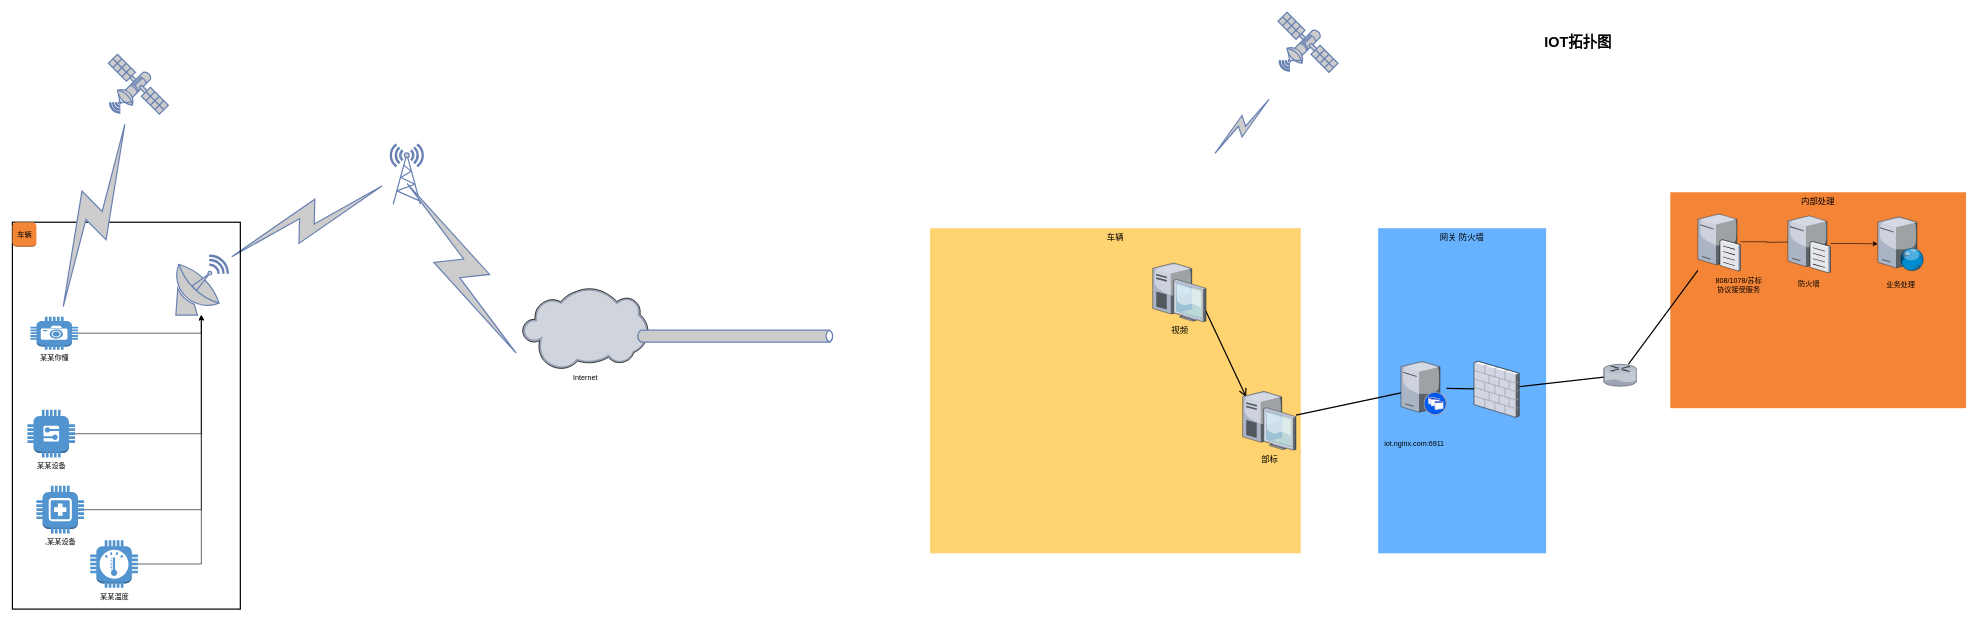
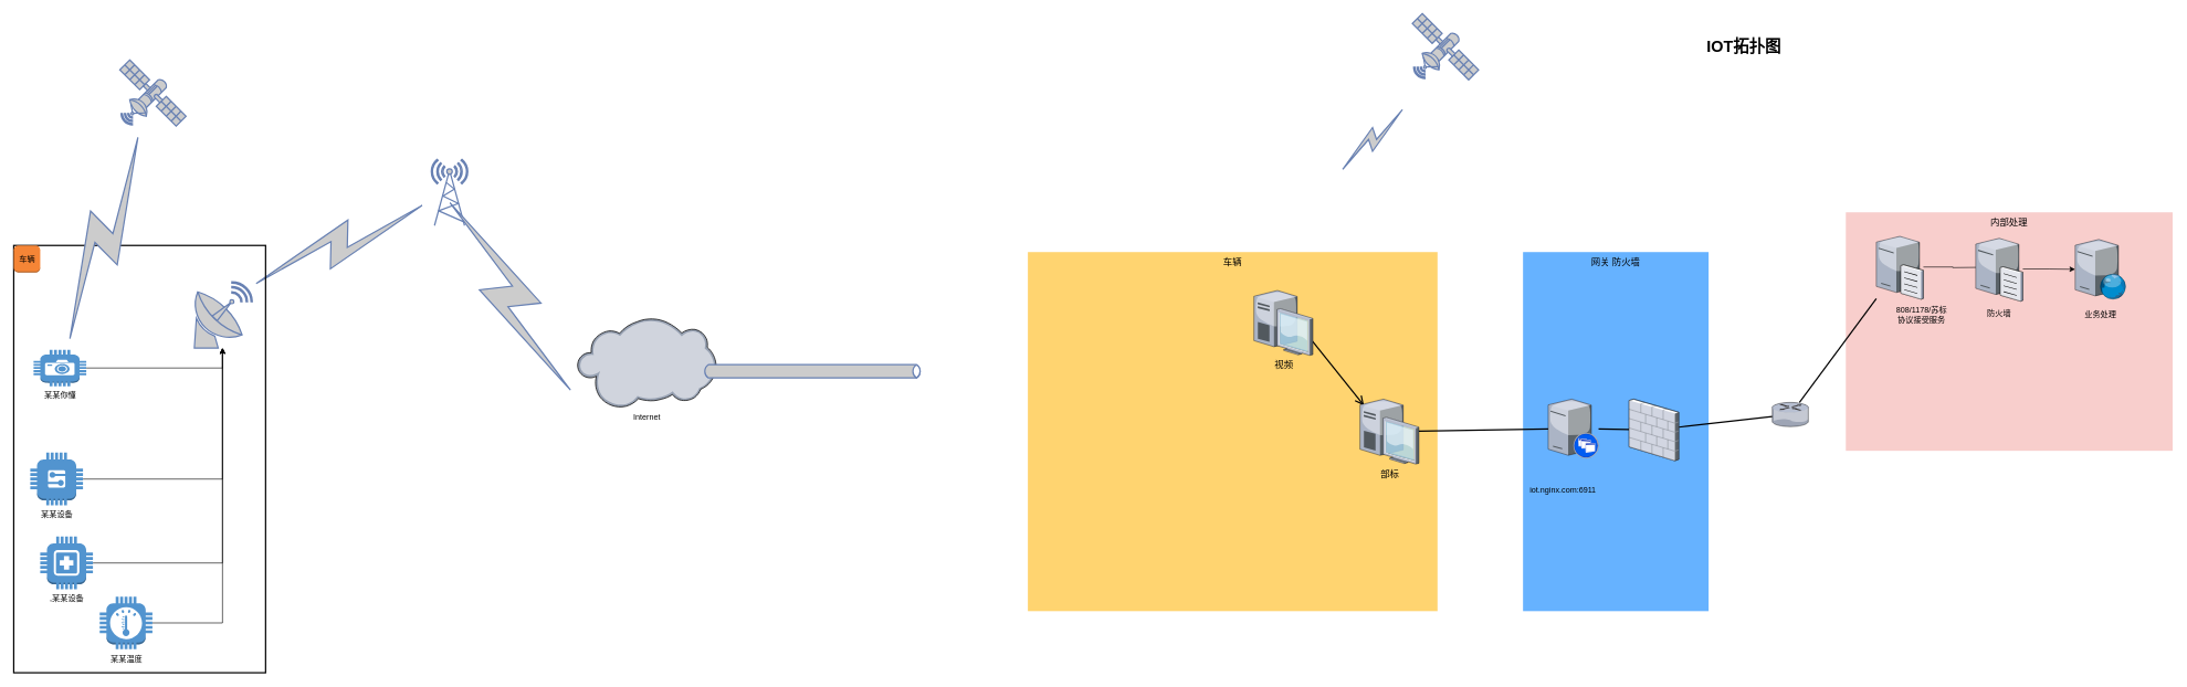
  <mxCell id="0" style=";html=1;" />
  <mxCell id="1" style=";html=1;" parent="0" />
- <mxCell id="2" value="内部处理" style="whiteSpace=wrap;html=1;fillColor=#f58536;fontSize=14;strokeColor=none;verticalAlign=top;" parent="1" vertex="1"><mxGeometry x="2784" y="320" width="493" height="360" as="geometry" /></mxCell>
+ <mxCell id="2" value="内部处理" style="whiteSpace=wrap;html=1;fillColor=#f8cecc;fontSize=14;strokeColor=none;verticalAlign=top;" parent="1" vertex="1"><mxGeometry x="2784" y="320" width="493" height="360" as="geometry" /></mxCell>
  <mxCell id="3" value="网关 防火墙" style="whiteSpace=wrap;html=1;fillColor=#66b2ff;fontSize=14;strokeColor=none;verticalAlign=top;" parent="1" vertex="1"><mxGeometry x="2297" y="380" width="280" height="542" as="geometry" /></mxCell>
  <mxCell id="4" value="车辆" style="whiteSpace=wrap;html=1;fillColor=#FFD470;gradientColor=none;fontSize=14;strokeColor=none;verticalAlign=top;" parent="1" vertex="1"><mxGeometry x="1550" y="380" width="618" height="542" as="geometry" /></mxCell>
  <mxCell id="5" style="edgeStyle=none;rounded=0;html=1;startSize=10;endSize=10;jettySize=auto;orthogonalLoop=1;fontSize=14;endArrow=open;endFill=0;strokeWidth=2;exitX=0.958;exitY=0.744;exitDx=0;exitDy=0;exitPerimeter=0;entryX=0.069;entryY=0.098;entryDx=0;entryDy=0;entryPerimeter=0;" parent="1" source="6" target="8" edge="1"><mxGeometry relative="1" as="geometry" /></mxCell>
- <mxCell id="6" value="视频" style="verticalLabelPosition=bottom;aspect=fixed;html=1;verticalAlign=top;strokeColor=none;shape=mxgraph.citrix.desktop;fillColor=#66B2FF;gradientColor=#0066CC;fontSize=14;" parent="1" vertex="1"><mxGeometry x="1921" y="438" width="89" height="98" as="geometry" /></mxCell>
+ <mxCell id="6" value="视频" style="verticalLabelPosition=bottom;aspect=fixed;html=1;verticalAlign=top;strokeColor=none;shape=mxgraph.citrix.desktop;fillColor=#66B2FF;gradientColor=#0066CC;fontSize=14;" parent="1" vertex="1"><mxGeometry x="1891" y="438" width="89" height="98" as="geometry" /></mxCell>
  <mxCell id="7" style="edgeStyle=none;rounded=0;html=1;startSize=10;endSize=10;jettySize=auto;orthogonalLoop=1;fontSize=14;endArrow=none;endFill=0;strokeWidth=2;" parent="1" source="8" target="10" edge="1"><mxGeometry relative="1" as="geometry" /></mxCell>
- <mxCell id="8" value="部标" style="verticalLabelPosition=bottom;aspect=fixed;html=1;verticalAlign=top;strokeColor=none;shape=mxgraph.citrix.desktop;fillColor=#66B2FF;gradientColor=#0066CC;fontSize=14;" parent="1" vertex="1"><mxGeometry x="2071" y="652" width="89" height="98" as="geometry" /></mxCell>
+ <mxCell id="8" value="部标" style="verticalLabelPosition=bottom;aspect=fixed;html=1;verticalAlign=top;strokeColor=none;shape=mxgraph.citrix.desktop;fillColor=#66B2FF;gradientColor=#0066CC;fontSize=14;" parent="1" vertex="1"><mxGeometry x="2051" y="602" width="89" height="98" as="geometry" /></mxCell>
  <mxCell id="9" style="edgeStyle=none;rounded=0;html=1;startSize=10;endSize=10;jettySize=auto;orthogonalLoop=1;fontSize=14;endArrow=none;endFill=0;strokeWidth=2;" parent="1" source="10" target="14" edge="1"><mxGeometry relative="1" as="geometry" /></mxCell>
  <mxCell id="10" value="" style="verticalLabelPosition=bottom;aspect=fixed;html=1;verticalAlign=top;strokeColor=none;shape=mxgraph.citrix.xenapp_server;fillColor=#66B2FF;gradientColor=#0066CC;fontSize=14;" parent="1" vertex="1"><mxGeometry x="2335" y="602" width="76" height="89" as="geometry" /></mxCell>
  <mxCell id="11" style="edgeStyle=none;rounded=0;html=1;startSize=10;endSize=10;jettySize=auto;orthogonalLoop=1;fontSize=14;endArrow=none;endFill=0;strokeWidth=2;" parent="1" source="12" target="18" edge="1"><mxGeometry relative="1" as="geometry"><mxPoint x="2875" y="564.709" as="targetPoint" /></mxGeometry></mxCell>
  <mxCell id="12" value="" style="verticalLabelPosition=bottom;aspect=fixed;html=1;verticalAlign=top;strokeColor=none;shape=mxgraph.citrix.router;fillColor=#66B2FF;gradientColor=#0066CC;fontSize=14;" parent="1" vertex="1"><mxGeometry x="2673" y="607" width="55" height="36.5" as="geometry" /></mxCell>
  <mxCell id="13" style="edgeStyle=none;rounded=0;html=1;startSize=10;endSize=10;jettySize=auto;orthogonalLoop=1;fontSize=14;endArrow=none;endFill=0;strokeWidth=2;" parent="1" source="14" target="12" edge="1"><mxGeometry relative="1" as="geometry" /></mxCell>
  <mxCell id="14" value="" style="verticalLabelPosition=bottom;aspect=fixed;html=1;verticalAlign=top;strokeColor=none;shape=mxgraph.citrix.firewall;fillColor=#66B2FF;gradientColor=#0066CC;fontSize=14;" parent="1" vertex="1"><mxGeometry x="2457" y="602" width="75" height="93" as="geometry" /></mxCell>
  <mxCell id="15" value="IOT拓扑图" style="text;strokeColor=none;fillColor=none;html=1;fontSize=24;fontStyle=1;verticalAlign=middle;align=center;" parent="1" vertex="1"><mxGeometry x="2199" y="50" width="861" height="40" as="geometry" /></mxCell>
  <mxCell id="16" value="iot.nginx.com:6911" style="text;html=1;strokeColor=none;fillColor=none;align=center;verticalAlign=middle;whiteSpace=wrap;rounded=0;" parent="1" vertex="1"><mxGeometry x="2340" y="730" width="35" height="20" as="geometry" /></mxCell>
  <mxCell id="17" value="" style="edgeStyle=orthogonalEdgeStyle;rounded=0;orthogonalLoop=1;jettySize=auto;html=1;" parent="1" source="18" edge="1"><mxGeometry relative="1" as="geometry"><mxPoint x="2990" y="403" as="targetPoint" /></mxGeometry></mxCell>
  <mxCell id="18" value="" style="verticalLabelPosition=bottom;aspect=fixed;html=1;verticalAlign=top;strokeColor=none;align=center;outlineConnect=0;shape=mxgraph.citrix.file_server;" parent="1" vertex="1"><mxGeometry x="2830" y="354" width="71" height="97" as="geometry" /></mxCell>
- <mxCell id="19" value="808/1078/苏标&lt;br&gt;协议接受服务" style="text;html=1;strokeColor=none;fillColor=none;align=center;verticalAlign=middle;whiteSpace=wrap;rounded=0;" parent="1" vertex="1"><mxGeometry x="2845.5" y="450" width="104.5" height="50" as="geometry" /></mxCell>
+ <mxCell id="19" value="808/1178/苏标&lt;br&gt;协议接受服务" style="text;html=1;strokeColor=none;fillColor=none;align=center;verticalAlign=middle;whiteSpace=wrap;rounded=0;" parent="1" vertex="1"><mxGeometry x="2845.5" y="450" width="104.5" height="50" as="geometry" /></mxCell>
  <mxCell id="20" value="" style="edgeStyle=orthogonalEdgeStyle;rounded=0;orthogonalLoop=1;jettySize=auto;html=1;" parent="1" source="21" target="23" edge="1"><mxGeometry relative="1" as="geometry" /></mxCell>
  <mxCell id="21" value="" style="verticalLabelPosition=bottom;aspect=fixed;html=1;verticalAlign=top;strokeColor=none;align=center;outlineConnect=0;shape=mxgraph.citrix.file_server;" parent="1" vertex="1"><mxGeometry x="2980" y="357" width="71" height="97" as="geometry" /></mxCell>
  <mxCell id="22" value="防火墙" style="text;html=1;strokeColor=none;fillColor=none;align=center;verticalAlign=middle;whiteSpace=wrap;rounded=0;" parent="1" vertex="1"><mxGeometry x="2963.25" y="447" width="104.5" height="50" as="geometry" /></mxCell>
  <mxCell id="23" value="" style="verticalLabelPosition=bottom;aspect=fixed;html=1;verticalAlign=top;strokeColor=none;align=center;outlineConnect=0;shape=mxgraph.citrix.web_server;" parent="1" vertex="1"><mxGeometry x="3130" y="361" width="76.5" height="90" as="geometry" /></mxCell>
  <mxCell id="24" value="业务处理" style="text;html=1;strokeColor=none;fillColor=none;align=center;verticalAlign=middle;whiteSpace=wrap;rounded=0;" parent="1" vertex="1"><mxGeometry x="3116" y="450" width="104.5" height="50" as="geometry" /></mxCell>
  <mxCell id="25" value="" style="html=1;outlineConnect=0;fillColor=#CCCCCC;strokeColor=#6881B3;gradientColor=none;gradientDirection=north;strokeWidth=2;shape=mxgraph.networks.comm_link_edge;html=1;" edge="1" parent="1"><mxGeometry width="100" height="100" relative="1" as="geometry"><mxPoint x="2020" y="260" as="sourcePoint" /><mxPoint x="2120" y="160" as="targetPoint" /></mxGeometry></mxCell>
  <mxCell id="26" value="" style="fontColor=#0066CC;verticalAlign=top;verticalLabelPosition=bottom;labelPosition=center;align=center;html=1;outlineConnect=0;fillColor=#CCCCCC;strokeColor=#6881B3;gradientColor=none;gradientDirection=north;strokeWidth=2;shape=mxgraph.networks.satellite;" vertex="1" parent="1"><mxGeometry x="2130" width="100" height="100" as="geometry" y="20" /></mxCell>
  <mxCell id="27" value="" style="html=1;outlineConnect=0;fillColor=#CCCCCC;strokeColor=#6881B3;gradientColor=none;gradientDirection=north;strokeWidth=2;shape=mxgraph.networks.comm_link_edge;html=1;exitX=0.91;exitY=0.09;exitDx=0;exitDy=0;exitPerimeter=0;" edge="1" parent="1" target="43"><mxGeometry width="100" height="100" relative="1" as="geometry"><mxPoint x="371.9" y="434" as="sourcePoint" /><mxPoint x="590" y="280" as="targetPoint" /></mxGeometry></mxCell>
  <mxCell id="28" value="Internet" style="verticalLabelPosition=bottom;aspect=fixed;html=1;verticalAlign=top;strokeColor=none;align=center;outlineConnect=0;shape=mxgraph.citrix.cloud;" vertex="1" parent="1"><mxGeometry x="870" y="479" width="210" height="137.05" as="geometry" /></mxCell>
  <mxCell id="29" value="" style="rounded=1;arcSize=0;dashed=0;fillColor=none;gradientColor=none;strokeWidth=2;" vertex="1" parent="1"><mxGeometry x="20" y="370" width="380" height="645" as="geometry" /></mxCell>
  <mxCell id="30" value="车辆" style="dashed=0;html=1;shape=mxgraph.aws3.instance;fillColor=#F58536;gradientColor=none;dashed=0;" vertex="1" parent="1"><mxGeometry x="20" y="370" width="40" height="41" as="geometry" /></mxCell>
  <mxCell id="31" value="" style="html=1;outlineConnect=0;fillColor=#CCCCCC;strokeColor=#6881B3;gradientColor=none;gradientDirection=north;strokeWidth=2;shape=mxgraph.networks.bus;gradientColor=none;gradientDirection=north;fontColor=#ffffff;perimeter=backbonePerimeter;backboneSize=20;" vertex="1" parent="1"><mxGeometry x="1060" y="550" width="330" height="20" as="geometry" /></mxCell>
  <mxCell id="32" style="edgeStyle=orthogonalEdgeStyle;rounded=0;orthogonalLoop=1;jettySize=auto;html=1;" edge="1" parent="1" source="33" target="40"><mxGeometry relative="1" as="geometry" /></mxCell>
  <mxCell id="33" value="某某设备" style="outlineConnect=0;dashed=0;verticalLabelPosition=bottom;verticalAlign=top;align=center;html=1;shape=mxgraph.aws3.generic;fillColor=#5294CF;gradientColor=none;" vertex="1" parent="1"><mxGeometry x="45" y="682.75" width="79.5" height="79.5" as="geometry" /></mxCell>
  <mxCell id="34" style="edgeStyle=orthogonalEdgeStyle;rounded=0;orthogonalLoop=1;jettySize=auto;html=1;" edge="1" parent="1" source="35" target="40"><mxGeometry relative="1" as="geometry" /></mxCell>
  <mxCell id="35" value=",某某设备" style="outlineConnect=0;dashed=0;verticalLabelPosition=bottom;verticalAlign=top;align=center;html=1;shape=mxgraph.aws3.medical_emergency;fillColor=#5294CF;gradientColor=none;" vertex="1" parent="1"><mxGeometry x="60" y="809.5" width="79.5" height="79.5" as="geometry" /></mxCell>
  <mxCell id="36" style="edgeStyle=orthogonalEdgeStyle;rounded=0;orthogonalLoop=1;jettySize=auto;html=1;" edge="1" parent="1" source="37" target="40"><mxGeometry relative="1" as="geometry" /></mxCell>
  <mxCell id="37" value="某某温度" style="outlineConnect=0;dashed=0;verticalLabelPosition=bottom;verticalAlign=top;align=center;html=1;shape=mxgraph.aws3.thermostat;fillColor=#5294CF;gradientColor=none;" vertex="1" parent="1"><mxGeometry x="149.75" y="900" width="79.5" height="79.5" as="geometry" /></mxCell>
  <mxCell id="38" style="edgeStyle=orthogonalEdgeStyle;rounded=0;orthogonalLoop=1;jettySize=auto;html=1;" edge="1" parent="1" source="39" target="40"><mxGeometry relative="1" as="geometry" /></mxCell>
  <mxCell id="39" value="某某你懂" style="outlineConnect=0;dashed=0;verticalLabelPosition=bottom;verticalAlign=top;align=center;html=1;shape=mxgraph.aws3.camera;fillColor=#5294CF;gradientColor=none;" vertex="1" parent="1"><mxGeometry x="50" y="527.5" width="79.5" height="55" as="geometry" /></mxCell>
  <mxCell id="40" value="" style="fontColor=#0066CC;verticalAlign=top;verticalLabelPosition=bottom;labelPosition=center;align=center;html=1;outlineConnect=0;fillColor=#CCCCCC;strokeColor=#6881B3;gradientColor=none;gradientDirection=north;strokeWidth=2;shape=mxgraph.networks.satellite_dish;" vertex="1" parent="1"><mxGeometry x="290" y="425" width="90" height="100" as="geometry" /></mxCell>
  <mxCell id="41" value="" style="fontColor=#0066CC;verticalAlign=top;verticalLabelPosition=bottom;labelPosition=center;align=center;html=1;outlineConnect=0;fillColor=#CCCCCC;strokeColor=#6881B3;gradientColor=none;gradientDirection=north;strokeWidth=2;shape=mxgraph.networks.satellite;" vertex="1" parent="1"><mxGeometry x="180" y="90" width="100" height="100" as="geometry" /></mxCell>
  <mxCell id="42" value="" style="html=1;outlineConnect=0;fillColor=#CCCCCC;strokeColor=#6881B3;gradientColor=none;gradientDirection=north;strokeWidth=2;shape=mxgraph.networks.comm_link_edge;html=1;" edge="1" parent="1" source="39" target="41"><mxGeometry width="100" height="100" relative="1" as="geometry"><mxPoint x="371.9" y="434" as="sourcePoint" /><mxPoint x="740" y="260" as="targetPoint" /></mxGeometry></mxCell>
  <mxCell id="43" value="" style="fontColor=#0066CC;verticalAlign=top;verticalLabelPosition=bottom;labelPosition=center;align=center;html=1;outlineConnect=0;fillColor=#CCCCCC;strokeColor=#6881B3;gradientColor=none;gradientDirection=north;strokeWidth=2;shape=mxgraph.networks.radio_tower;" vertex="1" parent="1"><mxGeometry x="650" y="240" width="55" height="100" as="geometry" /></mxCell>
  <mxCell id="44" value="" style="html=1;outlineConnect=0;fillColor=#CCCCCC;strokeColor=#6881B3;gradientColor=none;gradientDirection=north;strokeWidth=2;shape=mxgraph.networks.comm_link_edge;html=1;exitX=0.33;exitY=0.5;exitDx=0;exitDy=0;exitPerimeter=0;" edge="1" parent="1" source="43" target="28"><mxGeometry width="100" height="100" relative="1" as="geometry"><mxPoint x="371.9" y="434" as="sourcePoint" /><mxPoint x="690" y="490" as="targetPoint" /><Array as="points"><mxPoint x="710" y="690" /></Array></mxGeometry></mxCell>
